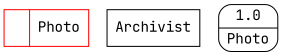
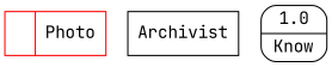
  digraph {
    fontname="JetBrains Mono"
    node [fontname="JetBrains Mono"]
    n1 [color=red label="<f0>  |<f1> Photo " shape=record]
    n2 [label=Archivist shape=box]
-   n3 [label="{<f0> 1.0|<f1> Photo }" shape=Mrecord]
+   n3 [label="{<f0> 1.0|<f1> Know }" shape=Mrecord]
  }
